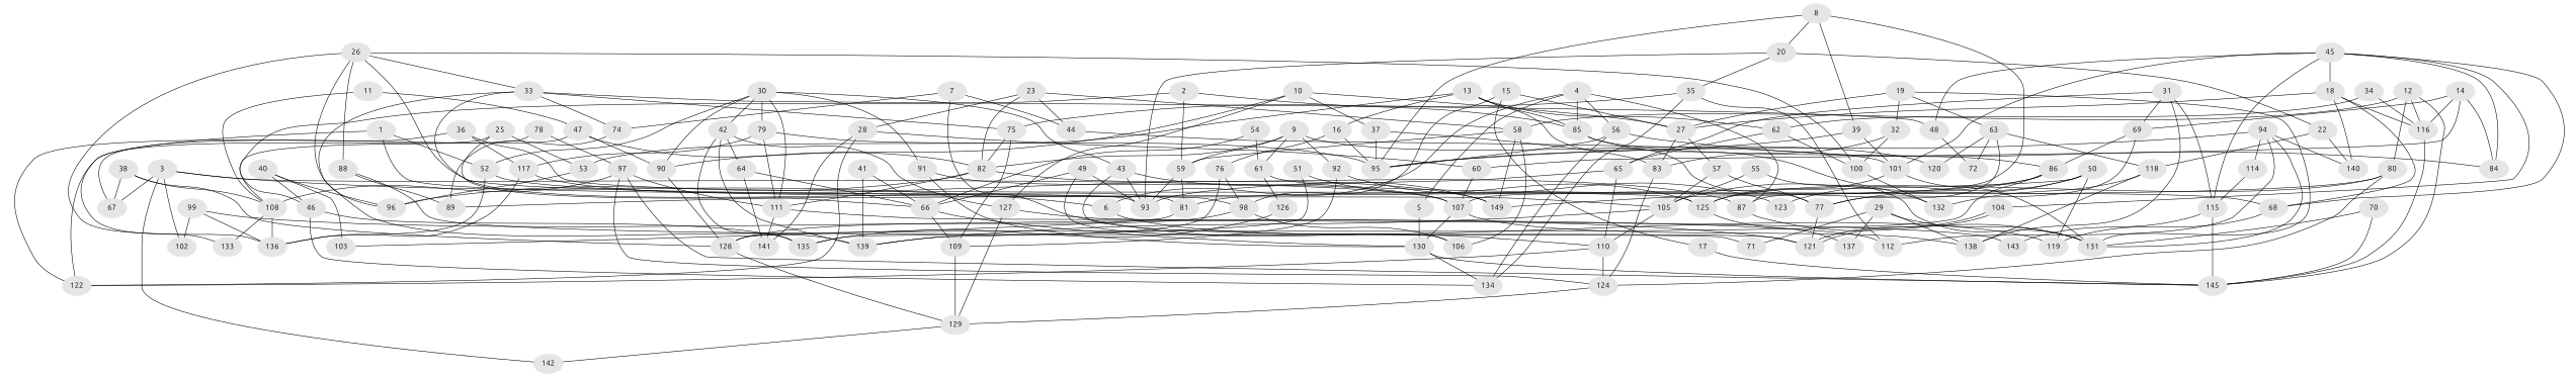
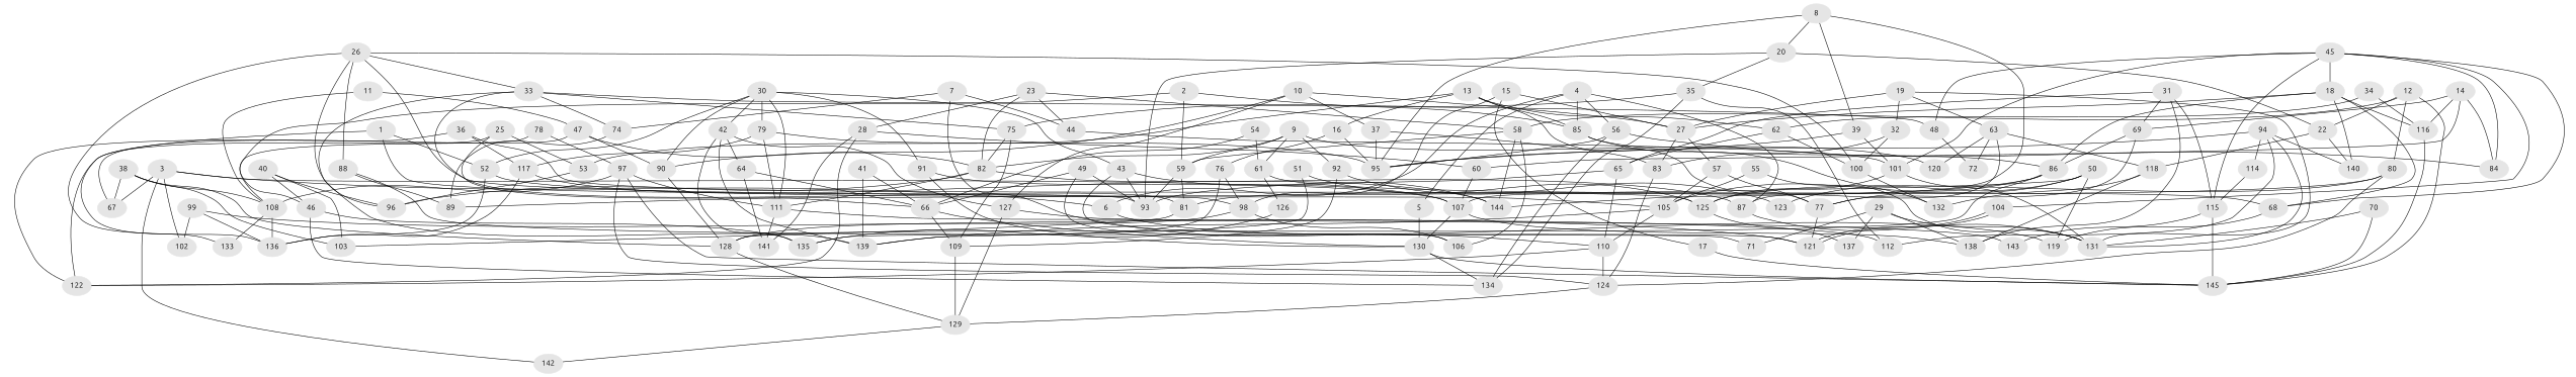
  graph {
    fontname=Ubuntu
    node [color=gray90 fontname=Ubuntu style=filled]
    edge [fontname=Ubuntu]
    1
    52
    93
    136
    105
    2
    46
    59
    85
    134
    135
    81
    86
    132
    3
    6
    67
    102
    107
    142
    119
    130
    138
    4
    5
    56
    87
    95
    84
    131
    145
    7
    44
    74
    110
    101
    89
    122
    124
    8
    20
    39
    22
    35
    9
    61
    82
    92
    120
    68
    126
    96
    111
    123
    109
    10
    27
    37
    90
    127
    57
    83
    128
    129
    143
    11
    47
    108
    133
    12
    58
    80
    140
    118
-   144 [label=149]
+   144
    106
    125
    13
    16
    53
    62
    77
    76
    100
    65
    121
    14
    60
    69
    116
    15
    17
    98
    18
    19
    32
    63
    72
    75
    112
    31
    115
    23
    28
    141
    25
    66
    26
    33
    88
    48
    139
    29
    137
    71
    30
    42
    43
    79
    91
    64
    117
    103
    34
    36
    38
    40
    41
    45
    104
    49
    50
    51
    54
    55
    70
    97
    78
    94
    114
    99
    1 -- 52
    1 -- 93
    1 -- 136
    52 -- 136
    52 -- 105
    105 -- 110
    105 -- 139
    2 -- 46
    2 -- 59
    2 -- 85
    46 -- 134
    46 -- 135
    59 -- 93
    59 -- 81
    85 -- 86
    85 -- 132
    81 -- 103
    86 -- 105
    86 -- 128
    86 -- 144
    3 -- 6
    3 -- 67
    3 -- 102
    3 -- 107
    3 -- 142
    6 -- 119
    107 -- 130
    107 -- 138
    130 -- 134
    130 -- 145
    4 -- 85
    4 -- 6
    4 -- 5
    4 -- 56
    4 -- 87
    5 -- 130
    56 -- 134
    56 -- 95
    56 -- 84
    87 -- 131
    7 -- 44
    7 -- 74
    7 -- 110
    44 -- 101
    74 -- 89
    110 -- 122
    110 -- 124
    101 -- 131
    101 -- 125
    124 -- 129
    8 -- 107
    8 -- 95
    8 -- 20
    8 -- 39
    20 -- 93
    20 -- 22
    20 -- 35
    39 -- 95
    39 -- 101
    22 -- 140
    22 -- 118
    35 -- 134
    35 -- 75
    35 -- 112
    9 -- 59
    9 -- 61
    9 -- 82
    9 -- 92
    9 -- 120
    61 -- 68
    61 -- 126
    82 -- 87
    82 -- 96
    82 -- 111
    92 -- 123
    92 -- 109
    68 -- 119
    126 -- 135
    111 -- 112
    111 -- 141
    109 -- 129
    10 -- 27
    10 -- 37
    10 -- 90
    10 -- 127
    27 -- 57
    27 -- 83
    37 -- 95
    37 -- 83
    90 -- 128
    127 -- 129
    127 -- 143
    57 -- 105
    57 -- 77
    83 -- 124
    128 -- 129
    129 -- 142
    11 -- 47
    11 -- 108
    47 -- 67
    47 -- 82
    47 -- 90
    108 -- 136
    108 -- 133
    12 -- 145
-   12 -- 116
+   12 -- 22
    12 -- 58
    12 -- 80
    58 -- 59
    58 -- 144
    58 -- 106
    80 -- 81
    80 -- 124
    80 -- 125
    118 -- 132
    118 -- 138
    125 -- 137
    13 -- 85
    13 -- 16
    13 -- 53
    13 -- 62
    13 -- 77
    16 -- 95
    16 -- 76
    53 -- 96
    62 -- 100
    62 -- 65
    77 -- 121
    76 -- 135
    76 -- 98
    100 -- 132
    65 -- 93
    65 -- 110
    14 -- 84
    14 -- 60
    14 -- 69
    14 -- 116
    60 -- 107
    69 -- 86
    69 -- 77
    116 -- 145
    15 -- 27
    15 -- 17
    15 -- 98
    17 -- 145
    98 -- 128
    98 -- 106
+   18 -- 86
    18 -- 68
    18 -- 27
    18 -- 140
    18 -- 116
    19 -- 131
    19 -- 27
    19 -- 32
    19 -- 63
    32 -- 83
    32 -- 100
    63 -- 87
    63 -- 120
    63 -- 118
    63 -- 72
    75 -- 82
    75 -- 109
    31 -- 138
    31 -- 65
    31 -- 69
    31 -- 115
    115 -- 145
    115 -- 143
    23 -- 44
    23 -- 82
    23 -- 58
    23 -- 28
    28 -- 122
    28 -- 60
    28 -- 141
    25 -- 122
    25 -- 53
    25 -- 66
    66 -- 130
    66 -- 109
    26 -- 96
    26 -- 133
    26 -- 100
    26 -- 98
    26 -- 33
    26 -- 88
    33 -- 81
    33 -- 74
    33 -- 75
    33 -- 48
    33 -- 139
    88 -- 89
    88 -- 121
    48 -- 72
    29 -- 138
    29 -- 131
    29 -- 137
    29 -- 71
    30 -- 52
    30 -- 111
    30 -- 90
    30 -- 42
    30 -- 43
    30 -- 79
    30 -- 91
    42 -- 135
    42 -- 127
    42 -- 139
    42 -- 64
    43 -- 93
    43 -- 144
    43 -- 71
    79 -- 95
    79 -- 111
    79 -- 117
    91 -- 107
    91 -- 130
    64 -- 141
    64 -- 66
    117 -- 136
    117 -- 144
    34 -- 62
    34 -- 116
    36 -- 122
    36 -- 125
    36 -- 117
    38 -- 67
    38 -- 128
    38 -- 108
+   38 -- 103
    40 -- 46
    40 -- 96
    40 -- 103
    41 -- 66
    41 -- 139
    45 -- 84
    45 -- 101
    45 -- 68
    45 -- 18
    45 -- 115
    45 -- 48
    45 -- 104
    104 -- 121
    104 -- 121
    49 -- 93
    49 -- 106
    49 -- 66
    50 -- 119
    50 -- 89
    50 -- 123
    50 -- 77
    51 -- 125
    51 -- 139
    54 -- 61
    54 -- 66
    55 -- 105
    55 -- 131
    70 -- 131
    70 -- 145
    97 -- 145
    97 -- 124
    97 -- 111
    97 -- 108
    78 -- 108
    78 -- 97
    94 -- 95
    94 -- 131
    94 -- 140
    94 -- 112
    94 -- 114
    114 -- 115
    99 -- 136
    99 -- 102
    99 -- 121
  }
